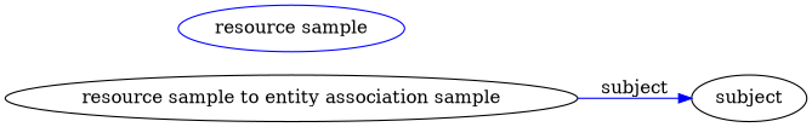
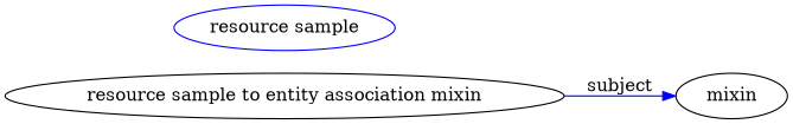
  digraph {
    rankdir=LR
    fontname="DejaVu Serif"
    node [fontname="DejaVu Serif"]
-   n1 [height=0.5 label="resource sample to entity association sample" width=5.9217]
-   subject [height=0.5 width=1.2277]
+   n1 [height=0.5 label="resource sample to entity association mixin" width=5.9217]
+   subject [height=0.5 width=1.2277 label=mixin]
    n3 [color=blue height=0.5 label="resource sample" width=2.4192]
    n1 -> subject [color=blue label=subject style=solid fontname="DejaVu Serif"]
  }
